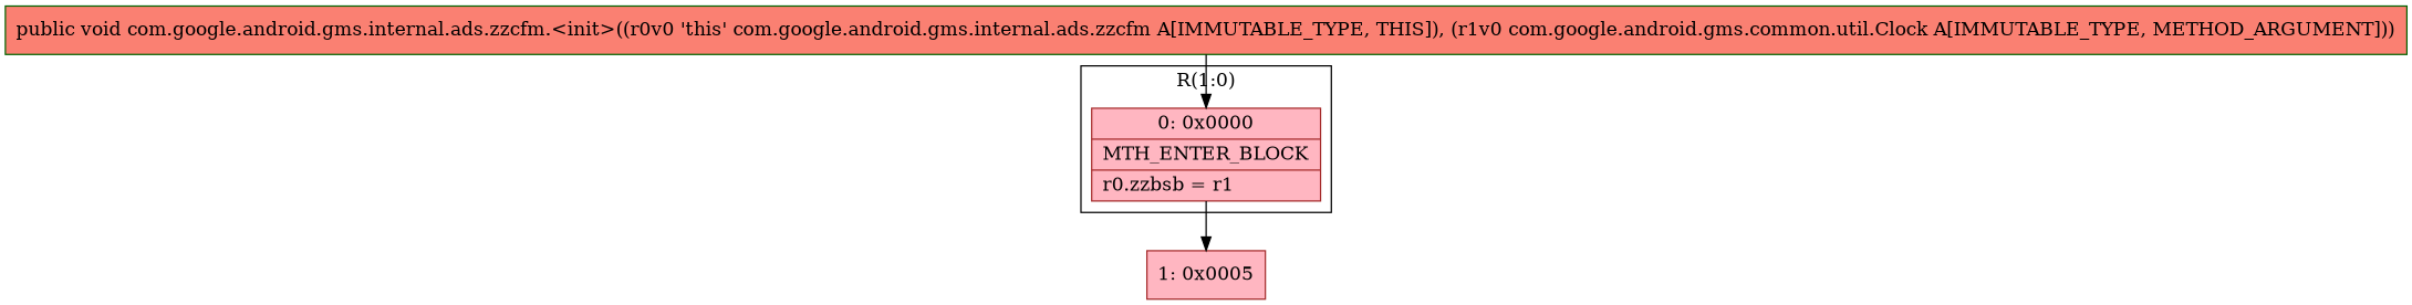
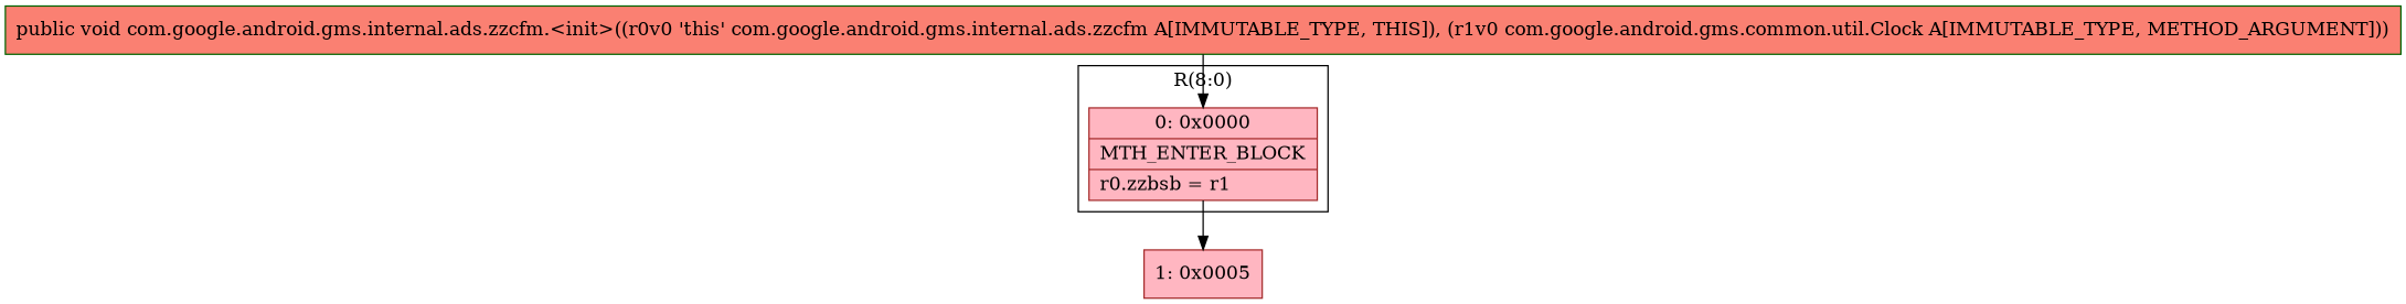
  digraph {
    node [color=brown shape=record style=filled fillcolor=lightpink]
    n1 [label="{0\:\ 0x0000|MTH_ENTER_BLOCK\l|r0.zzbsb = r1\l}"]
    n2 [label="{1\:\ 0x0005}"]
    n3 [label="{public void com.google.android.gms.internal.ads.zzcfm.\<init\>((r0v0 'this' com.google.android.gms.internal.ads.zzcfm A[IMMUTABLE_TYPE, THIS]), (r1v0 com.google.android.gms.common.util.Clock A[IMMUTABLE_TYPE, METHOD_ARGUMENT])) }" fillcolor=salmon color=darkgreen]
    subgraph cluster_1 {
-     label="R(1:0)"
+     label="R(8:0)"
      n1
    }
    n1 -> n2
    n3 -> n1
  }
